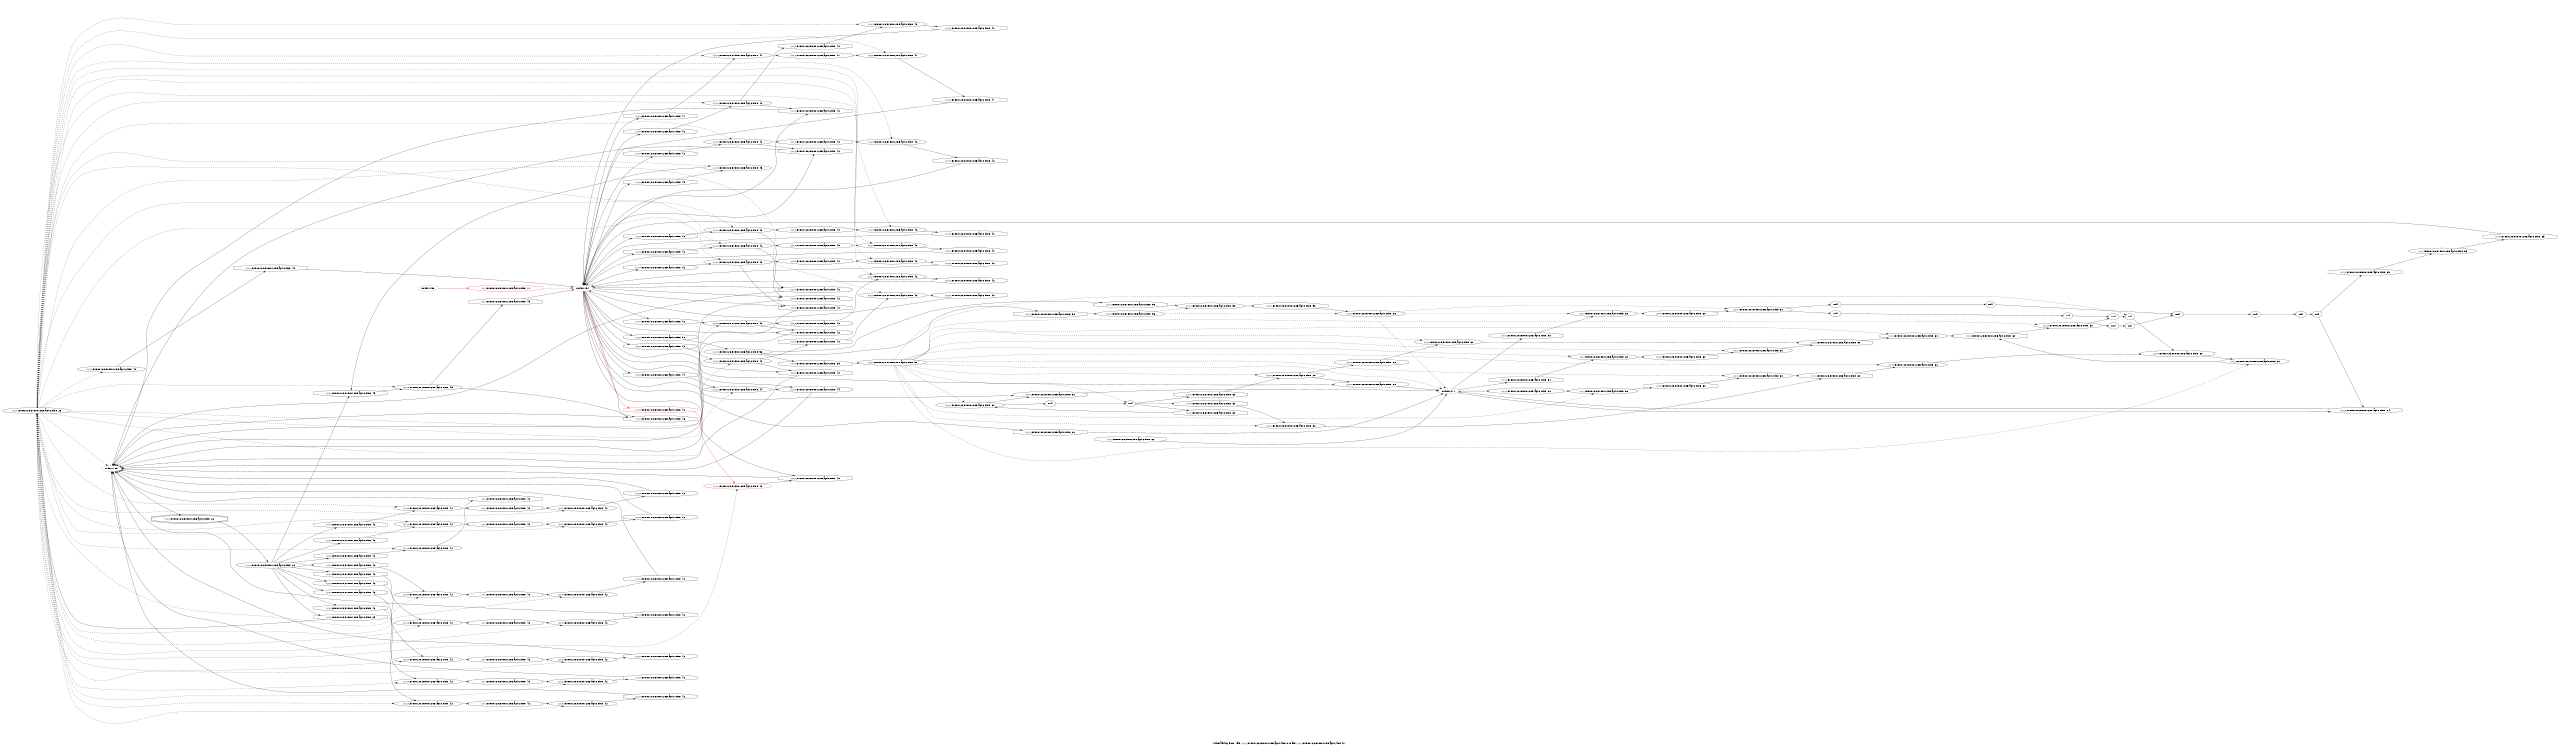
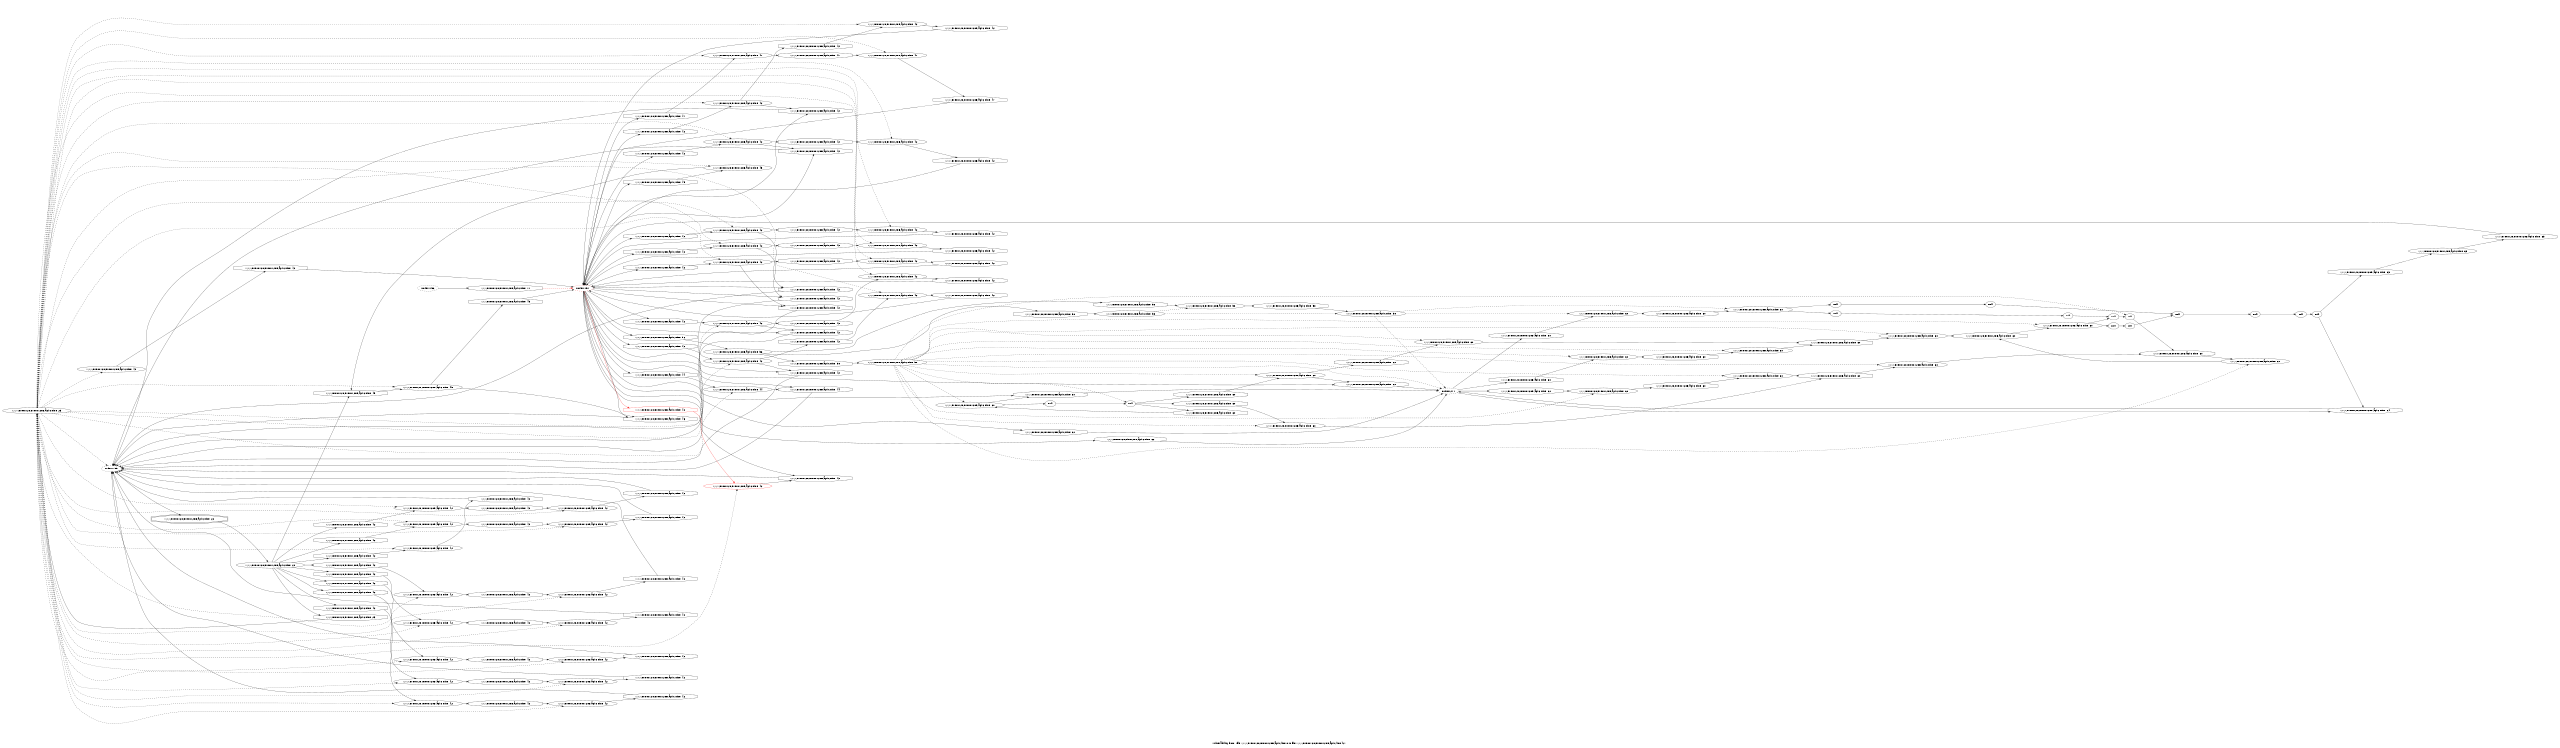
  digraph {
    label="Vulnerability from  'file ../../../Preon128/Preon128B/api.c line 8 to file ../../../Preon128/Preon128B/api.c line 42 ' "
    rankdir=LR
    node [shape=octagon style=solid]
    n1 [label="../../../Preon128/Preon128B/api.c Line  23" shape=ellipse]
    node_1159 [shape=ellipse style=dashed]
    n3 [label="../../../Preon128/Preon128B/api.c Line  42" shape=ellipse]
    n4 [label="../../../Preon128/Preon128B/api.c Line  42" shape=ellipse]
    n5 [label="../../../Preon128/Preon128B/api.c Line  47" shape=ellipse]
    n6 [label="../../../Preon128/Preon128B/api.c Line  42" shape=ellipse]
    n7 [label="../../../Preon128/Preon128B/api.c Line  42" shape=ellipse]
    n8 [label="../../../Preon128/Preon128B/api.c Line  47" shape=ellipse]
    n9 [label="../../../Preon128/Preon128B/api.c Line  42" shape=ellipse]
    n10 [label="../../../Preon128/Preon128B/api.c Line  42" shape=ellipse]
    n11 [label="../../../Preon128/Preon128B/api.c Line  42" shape=ellipse]
    n12 [label="../../../Preon128/Preon128B/api.c Line  42" shape=ellipse]
    n13 [label="../../../Preon128/Preon128B/api.c Line  42" shape=ellipse]
    n14 [label="../../../Preon128/Preon128B/api.c Line  44" shape=ellipse]
    n15 [label="../../../Preon128/Preon128B/api.c Line  42" shape=ellipse]
    n16 [label="../../../Preon128/Preon128B/api.c Line  42" shape=ellipse]
    n17 [label="../../../Preon128/Preon128B/api.c Line  42" shape=ellipse]
    n18 [label="../../../Preon128/Preon128B/api.c Line  42" shape=ellipse]
    n19 [label="../../../Preon128/Preon128B/api.c Line  42" shape=ellipse]
    n20 [label="../../../Preon128/Preon128B/api.c Line  42" shape=ellipse]
    n21 [label="../../../Preon128/Preon128B/api.c Line  42" shape=ellipse]
    n22 [label="../../../Preon128/Preon128B/api.c Line  42" shape=ellipse]
    n23 [label="../../../Preon128/Preon128B/api.c Line  42" shape=ellipse]
    n24 [label="../../../Preon128/Preon128B/api.c Line  42" shape=ellipse]
    n25 [label="../../../Preon128/Preon128B/api.c Line  42" shape=ellipse]
    n26 [label="../../../Preon128/Preon128B/api.c Line  42" shape=ellipse]
    n27 [label="../../../Preon128/Preon128B/api.c Line  42" shape=ellipse]
    n28 [label="../../../Preon128/Preon128B/api.c Line  42" shape=ellipse]
    n29 [label="../../../Preon128/Preon128B/api.c Line  42" shape=ellipse]
    n30 [color=red label="../../../Preon128/Preon128B/api.c Line  42" shape=ellipse]
    n31 [label="../../../Preon128/Preon128B/api.c Line  42" shape=ellipse]
    n32 [label="../../../Preon128/Preon128B/api.c Line  42" shape=ellipse]
    n33 [label="../../../Preon128/Preon128B/api.c Line  42" shape=ellipse]
    n34 [label="../../../Preon128/Preon128B/api.c Line  42" shape=ellipse]
    n35 [label="../../../Preon128/Preon128B/api.c Line  45" shape=ellipse]
    n36 [label="../../../Preon128/Preon128B/api.c Line  45" shape=ellipse]
    n37 [label="../../../Preon128/Preon128B/api.c Line  42" shape=ellipse]
    n38 [label="../../../Preon128/Preon128B/api.c Line  42" shape=ellipse]
    n39 [label="../../../Preon128/Preon128B/api.c Line  22" shape=doubleoctagon]
    n40 [label="../../../Preon128/Preon128B/api.c Line  42"]
    n41 [label="../../../Preon128/Preon128B/api.c Line  42"]
    n42 [label="../../../Preon128/Preon128B/api.c Line  42"]
    n43 [label="../../../Preon128/Preon128B/api.c Line  47"]
    n44 [label="../../../Preon128/Preon128B/api.c Line  42"]
    n45 [label="../../../Preon128/Preon128B/api.c Line  42"]
    n46 [label="../../../Preon128/Preon128B/api.c Line  47"]
    n47 [label="../../../Preon128/Preon128B/api.c Line  42"]
    n48 [label="../../../Preon128/Preon128B/api.c Line  42"]
    n49 [label="../../../Preon128/Preon128B/api.c Line  42"]
    n50 [label="../../../Preon128/Preon128B/api.c Line  42"]
    n51 [label="../../../Preon128/Preon128B/api.c Line  42"]
    n52 [label="../../../Preon128/Preon128B/api.c Line  42"]
    n53 [label="../../../Preon128/Preon128B/api.c Line  44"]
    n54 [label="../../../Preon128/Preon128B/api.c Line  42"]
    n55 [label="../../../Preon128/Preon128B/api.c Line  42"]
    n56 [label="../../../Preon128/Preon128B/api.c Line  42"]
    n57 [label="../../../Preon128/Preon128B/api.c Line  42"]
    n58 [label="../../../Preon128/Preon128B/api.c Line  42"]
    n59 [label="../../../Preon128/Preon128B/api.c Line  42"]
    n60 [label="../../../Preon128/Preon128B/api.c Line  42"]
    n61 [label="../../../Preon128/Preon128B/api.c Line  42"]
    n62 [label="../../../Preon128/Preon128B/api.c Line  42"]
    n63 [label="../../../Preon128/Preon128B/api.c Line  42"]
    n64 [label="../../../Preon128/Preon128B/api.c Line  42"]
    n65 [label="../../../Preon128/Preon128B/api.c Line  42"]
    n66 [label="../../../Preon128/Preon128B/api.c Line  42"]
    n67 [label="../../../Preon128/Preon128B/api.c Line  42"]
    n68 [label="../../../Preon128/Preon128B/api.c Line  42"]
    n69 [label="../../../Preon128/Preon128B/api.c Line  42"]
    n70 [label="../../../Preon128/Preon128B/api.c Line  42"]
    n71 [label="../../../Preon128/Preon128B/api.c Line  42"]
    n72 [label="../../../Preon128/Preon128B/api.c Line  42"]
    n73 [label="../../../Preon128/Preon128B/api.c Line  42"]
    n74 [label="../../../Preon128/Preon128B/api.c Line  42"]
    n75 [label="../../../Preon128/Preon128B/api.c Line  42"]
    n76 [label="../../../Preon128/Preon128B/api.c Line  42"]
    n77 [label="../../../Preon128/Preon128B/api.c Line  42"]
    n78 [label="../../../Preon128/Preon128B/api.c Line  42"]
    n79 [label="../../../Preon128/Preon128B/api.c Line  45"]
    n80 [label="../../../Preon128/Preon128B/api.c Line  46"]
    n81 [label="../../../Preon128/Preon128B/api.c Line  45"]
    n82 [label="../../../Preon128/Preon128B/api.c Line  42"]
    n83 [label="../../../Preon128/Preon128B/api.c Line  42"]
    n84 [label="../../../Preon128/Preon128B/api.c Line  22" shape=ellipse]
    node_1157 [color=red shape=ellipse style=dashed]
    n86 [label="../../../Preon128/Preon128B/api.c Line  42"]
    n87 [label="../../../Preon128/Preon128B/api.c Line  42"]
    n88 [label="../../../Preon128/Preon128B/api.c Line  42"]
    n89 [label="../../../Preon128/Preon128B/api.c Line  23"]
    n90 [label="../../../Preon128/Preon128B/api.c Line  42"]
    n91 [label="../../../Preon128/Preon128B/api.c Line  42"]
    n92 [label="../../../Preon128/Preon128B/api.c Line  42"]
    n93 [label="../../../Preon128/Preon128B/api.c Line  42"]
    n94 [label="../../../Preon128/Preon128B/api.c Line  42"]
-   n95 [color=red label="../../../Preon128/Preon128B/api.c Line  11"]
+   n95 [color=black label="../../../Preon128/Preon128B/api.c Line  11"]
    n96 [label="../../../Preon128/Preon128B/api.c Line  47"]
    n97 [label="../../../Preon128/Preon128B/api.c Line  56"]
    n98 [label="../../../Preon128/Line128B/api.c Line  62"]
    n99 [label="../../../Preon128/Preon128B/api.c Line  60"]
    n100 [label="../../../Preon128/Preon128B/api.c Line  42"]
    n101 [label="../../../Preon128/Preon128B/api.c Line  60"]
    n102 [label="../../../Preon128/Preon128B/api.c Line  42"]
    n103 [label="../../../Preon128/Preon128B/api.c Line  42"]
    n104 [label="../../../Preon128/Preon128B/api.c Line  42"]
    n105 [label="../../../Preon128/Preon128B/api.c Line  42"]
    n106 [label="../../../Preon128/Preon128B/api.c Line  42"]
    n107 [label="../../../Preon128/Preon128B/api.c Line  42"]
    n108 [label="../../../Preon128/Preon128B/api.c Line  60"]
    n109 [label="../../../Preon128/Preon128B/api.c Line  44"]
    n110 [label="../../../Preon128/Preon128B/api.c Line  45"]
    n111 [color=red label="../../../Preon128/Preon128B/api.c Line  42"]
    n112 [label="../../../Preon128/Preon128B/api.c Line  56" shape=ellipse]
    node_1271 [shape=ellipse style=dashed]
    n114 [label="../../../Preon128/Preon128B/api.c Line  58"]
    n115 [label="../../../Preon128/Preon128B/api.c Line  58"]
    n116 [label="../../../Preon128/Preon128B/api.c Line  58"]
    n117 [label="../../../Preon128/Preon128B/api.c Line  64"]
    n118 [label="../../../Preon128/Preon128B/api.c Line  60"]
    n119 [label="../../../Preon128/Preon128B/api.c Line  60"]
    n120 [label="../../../Preon128/Preon128B/api.c Line  60"]
    node_1156 [color=black shape=ellipse style=dashed]
    n122 [label="../../../Preon128/Preon128B/api.c Line  58" shape=ellipse]
    n123 [label="../../../Preon128/Preon128B/api.c Line  58" shape=ellipse]
    n124 [label="../../../Preon128/Preon128B/api.c Line  58" shape=ellipse]
    n125 [label="../../../Preon128/Preon128B/api.c Line  58" shape=ellipse]
    n126 [label="../../../Preon128/Preon128B/api.c Line  58"]
    n127 [label="../../../Preon128/Preon128B/api.c Line  60" shape=ellipse]
    n128 [label="../../../Preon128/Preon128B/api.c Line  60" shape=ellipse]
    n129 [label=null shape=ellipse]
    n130 [label="../../../Preon128/Preon128B/api.c Line  60" shape=ellipse]
    n131 [label="../../../Preon128/Preon128B/api.c Line  60" shape=ellipse]
    n132 [label="../../../Preon128/Preon128B/api.c Line  60" shape=ellipse]
    n133 [label="../../../Preon128/Preon128B/api.c Line  60" shape=ellipse]
    n134 [label="../../../Preon128/Preon128B/api.c Line  60" shape=ellipse]
    n135 [label=null shape=ellipse]
    n136 [label="../../../Preon128/Preon128B/api.c Line  60" shape=ellipse]
    n137 [label="../../../Preon128/Preon128B/api.c Line  60" shape=ellipse]
    n138 [label="../../../Preon128/Preon128B/api.c Line  60" shape=ellipse]
    n139 [label="../../../Preon128/Preon128B/api.c Line  60" shape=ellipse]
    n140 [label="../../../Preon128/Preon128B/api.c Line  60" shape=ellipse]
    n141 [label="../../../Preon128/Preon128B/api.c Line  60" shape=ellipse]
    n142 [label="../../../Preon128/Preon128B/api.c Line  60" shape=ellipse]
    n143 [label="../../../Preon128/Preon128B/api.c Line  60"]
    n144 [label=null]
    n145 [label=null]
    n146 [label=null]
    n147 [label=null shape=ellipse]
    n148 [label="../../../Preon128/Preon128B/api.c Line  63"]
    n149 [label="../../../Preon128/Preon128B/api.c Line  63" shape=ellipse]
    n150 [label="../../../Preon128/Preon128B/api.c Line  63"]
    n151 [label="../../../Preon128/Preon128B/api.c Line  60"]
    n152 [label="../../../Preon128/Preon128B/api.c Line  60"]
    n153 [label="../../../Preon128/Preon128B/api.c Line  60"]
    n154 [label="../../../Preon128/Preon128B/api.c Line  60"]
    n155 [label=null]
    n156 [label=null shape=ellipse]
    n157 [label=null]
    n158 [label="../../../Preon128/Preon128B/api.c Line  60"]
    n159 [label="../../../Preon128/Preon128B/api.c Line  60"]
    n160 [label=null]
    n161 [label="../../../Preon128/Preon128B/api.c Line  60"]
    n162 [label="../../../Preon128/Preon128B/api.c Line  60"]
    n163 [label=null shape=ellipse]
    n164 [label=null shape=ellipse]
    n165 [label="../../../Preon128/Preon128B/api.c Line  60"]
    n166 [label=null]
    n167 [label="../../../Preon128/Preon128B/api.c Line  60"]
    n168 [label=null shape=ellipse]
    n1 -> node_1159 [style=dashed]
    n1 -> n3 [style=dashed]
    n1 -> n4 [style=dashed]
    n1 -> n5 [style=dashed]
    n1 -> n6 [style=dashed]
    n1 -> n7 [style=dashed]
    n1 -> n8 [style=dashed]
    n1 -> n9 [style=dashed]
    n1 -> n10 [style=dashed]
    n1 -> n11 [style=dashed]
    n1 -> n12 [style=dashed]
    n1 -> n13 [style=dashed]
    n1 -> n14 [style=dashed]
    n1 -> n15 [style=dashed]
    n1 -> n16 [style=dashed]
    n1 -> n17 [style=dashed]
    n1 -> n18 [style=dashed]
    n1 -> n19 [style=dashed]
    n1 -> n20 [style=dashed]
    n1 -> n21 [style=dashed]
    n1 -> n22 [style=dashed]
    n1 -> n23 [style=dashed]
    n1 -> n24 [style=dashed]
    n1 -> n25 [style=dashed]
    n1 -> n26 [style=dashed]
    n1 -> n27 [style=dashed]
    n1 -> n28 [style=dashed]
    n1 -> n29 [style=dashed]
    n1 -> n30 [style=dashed]
    n1 -> n31 [style=dashed]
    n1 -> n32 [style=dashed]
    n1 -> n33 [style=dashed]
    n1 -> n34 [style=dashed]
    n1 -> n35 [style=dashed]
    n1 -> n36 [style=dashed]
    n1 -> n37 [style=dashed]
    n1 -> n38 [style=dashed]
    node_1159 -> n39
    n3 -> n40
    n4 -> n41
    n4 -> n42
    n5 -> n43
    n6 -> n44
    n7 -> n45
    n8 -> n46
    n9 -> n47
    n10 -> n48
    n11 -> n49
    n11 -> n50
    n12 -> n51
    n13 -> n52
    n14 -> n53
    n15 -> n54
    n15 -> n55
    n16 -> n56
    n17 -> n57
    n17 -> n58
    n18 -> n59
    n19 -> n60
    n19 -> n61
    n20 -> n62
    n21 -> n63
    n22 -> n64
    n22 -> n65
    n23 -> n66
    n24 -> n67
    n25 -> n68
    n26 -> n69
    n27 -> n70
    n28 -> n71
    n29 -> n72
    n30 -> n73
    n31 -> n74
    n32 -> n75
    n33 -> n76
    n34 -> n77
    n34 -> n78
    n35 -> n79
    n36 -> n80
    n36 -> n81
    n37 -> n82
    n38 -> n83
    n39 -> n84
    n40 -> node_1159
    n41 -> node_1159
    n42 -> n27
    n43 -> n8
    n44 -> node_1157
    n45 -> n26
    n46 -> node_1157
    n47 -> n33
    n48 -> node_1159
    n49 -> node_1159
    n50 -> n12
    n51 -> node_1157
    n52 -> node_1159
    n53 -> node_1159
    n54 -> node_1159
    n55 -> n18
    n56 -> n32
    n57 -> node_1159
    n58 -> n6
    n59 -> node_1157
    n60 -> node_1159
    n61 -> n20
    n62 -> node_1157
    n63 -> node_1157
    n64 -> node_1159
    n65 -> n23
    n66 -> node_1157
    n67 -> n13
    n68 -> n3
    n69 -> node_1159
    n70 -> node_1157
    n71 -> node_1159
    n72 -> node_1159
    n73 -> node_1159
    n74 -> n29
    n75 -> node_1159
    n76 -> node_1159
    n77 -> node_1159
    n78 -> n21
    n79 -> n36
    n80 -> node_1159
    n81 -> node_1157
    n82 -> n10
    n83 -> node_1157
    n84 -> n79
    n84 -> n86
    n84 -> n87
    n84 -> n88
    n84 -> n89
    n84 -> n90
    n84 -> n91
    n84 -> n92
    n84 -> n93
    n84 -> n94
    node_1157 -> n41
    node_1157 -> n49
    node_1157 -> n53
    node_1157 -> n54
    node_1157 -> n57
    node_1157 -> n60
    node_1157 -> n64
    node_1157 -> n73
    node_1157 -> n77
    node_1157 -> n80
    node_1157 -> n96
    node_1157 -> n97
+   node_1157 -> n98
    node_1157 -> n99
    node_1157 -> n100
    node_1157 -> n101
    node_1157 -> n102
    node_1157 -> n103
    node_1157 -> n104
    node_1157 -> n105
    node_1157 -> n106
    node_1157 -> n107
    node_1157 -> n108
    node_1157 -> n109
    node_1157 -> n110
    node_1157 -> n111 [color=red]
    n86 -> n25
    n87 -> n7
    n88 -> n9
    n89 -> n1
    n90 -> n24
    n91 -> n28
    n92 -> n31
    n93 -> n16
    n94 -> n37
    n95 -> node_1157 [color=red style=dashed]
    n96 -> n5
    n97 -> n112
    n98 -> node_1271
    n99 -> node_1271
    n100 -> n11
    n101 -> node_1271
    n102 -> n17
    n103 -> n15
    n104 -> n19
    n105 -> n22
    n106 -> n34
    n107 -> n4
    n108 -> node_1271
    n109 -> n14
    n110 -> n35
    n111 -> n30 [color=red]
    n112 -> n114
    n112 -> n115
    n112 -> n116
    node_1271 -> n117
    node_1271 -> n118
    node_1271 -> n119
    node_1271 -> n120
    n114 -> n122
    n115 -> n123
    n116 -> n124
    n117 -> node_1271
    n118 -> n133
    n119 -> n140
    n120 -> n141
-   node_1156 -> n95 [color=red]
+   node_1156 -> n95 [color=black]
    n122 -> n123 [style=dashed]
    n122 -> n125 [style=dashed]
    n123 -> n126
    n124 -> node_1271 [style=dashed]
    n124 -> n127 [style=dashed]
    n124 -> n128 [style=dashed]
    n124 -> n129 [style=dashed]
    n124 -> n130 [style=dashed]
    n124 -> n131 [style=dashed]
    n124 -> n132 [style=dashed]
    n124 -> n133 [style=dashed]
    n124 -> n134 [style=dashed]
    n124 -> n135 [style=dashed]
    n124 -> n136 [style=dashed]
    n124 -> n137 [style=dashed]
    n124 -> n138 [style=dashed]
    n124 -> n139 [style=dashed]
    n124 -> n140 [style=dashed]
    n125 -> node_1271 [style=dashed]
    n125 -> n141 [style=dashed]
    n125 -> n142 [style=dashed]
    n126 -> n125
    n127 -> n151
    n128 -> n152
    n129 -> n152
    n130 -> n154
    n131 -> n158
    n132 -> n154
    n133 -> n159
    n134 -> n101
    n134 -> n160
    n135 -> n153
    n135 -> n161
    n135 -> n162
    n136 -> n99
    n136 -> n165
    n137 -> n158
    n138 -> n155
    n138 -> n166
    n139 -> n151
    n140 -> n167
    n141 -> n143
    n142 -> n144
    n142 -> n145
    n143 -> n142
    n144 -> n163
    n145 -> n164
    n146 -> n147
    n147 -> n117
    n147 -> n148
    n148 -> n149
    n149 -> n150
    n150 -> node_1157
    n151 -> n128
    n152 -> n130
    n153 -> n127
    n154 -> n138
    n155 -> n129
    n156 -> n146
    n157 -> n156
    n158 -> n132
    n159 -> n131
    n160 -> n135
    n161 -> n134
    n162 -> n136
    n163 -> n157
    n164 -> n155
    n165 -> n137
    n166 -> n168
    n167 -> n139
    n168 -> n157
  }
